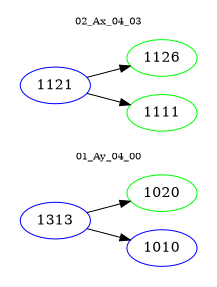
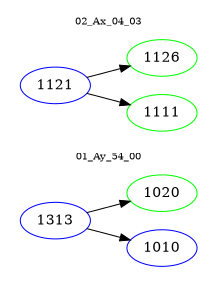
  digraph {
    rankdir=LR
    node [color=blue]
    edge [color=black]
    n1 [label=1313]
    n2 [label=1010]
    n3 [color=green label=1020]
    n4 [label=1121]
    n5 [color=green label=1111]
    n6 [color=green label=1126]
    subgraph cluster_1 {
      color=white
      fontsize=10
-     label="01_Ay_04_00"
+     label="01_Ay_54_00"
      n1
      n2
      n3
    }
    subgraph cluster_2 {
      color=white
      fontsize=10
      label="02_Ax_04_03"
      n4
      n5
      n6
    }
    n1 -> n2
    n1 -> n3
    n4 -> n5
    n4 -> n6
  }
